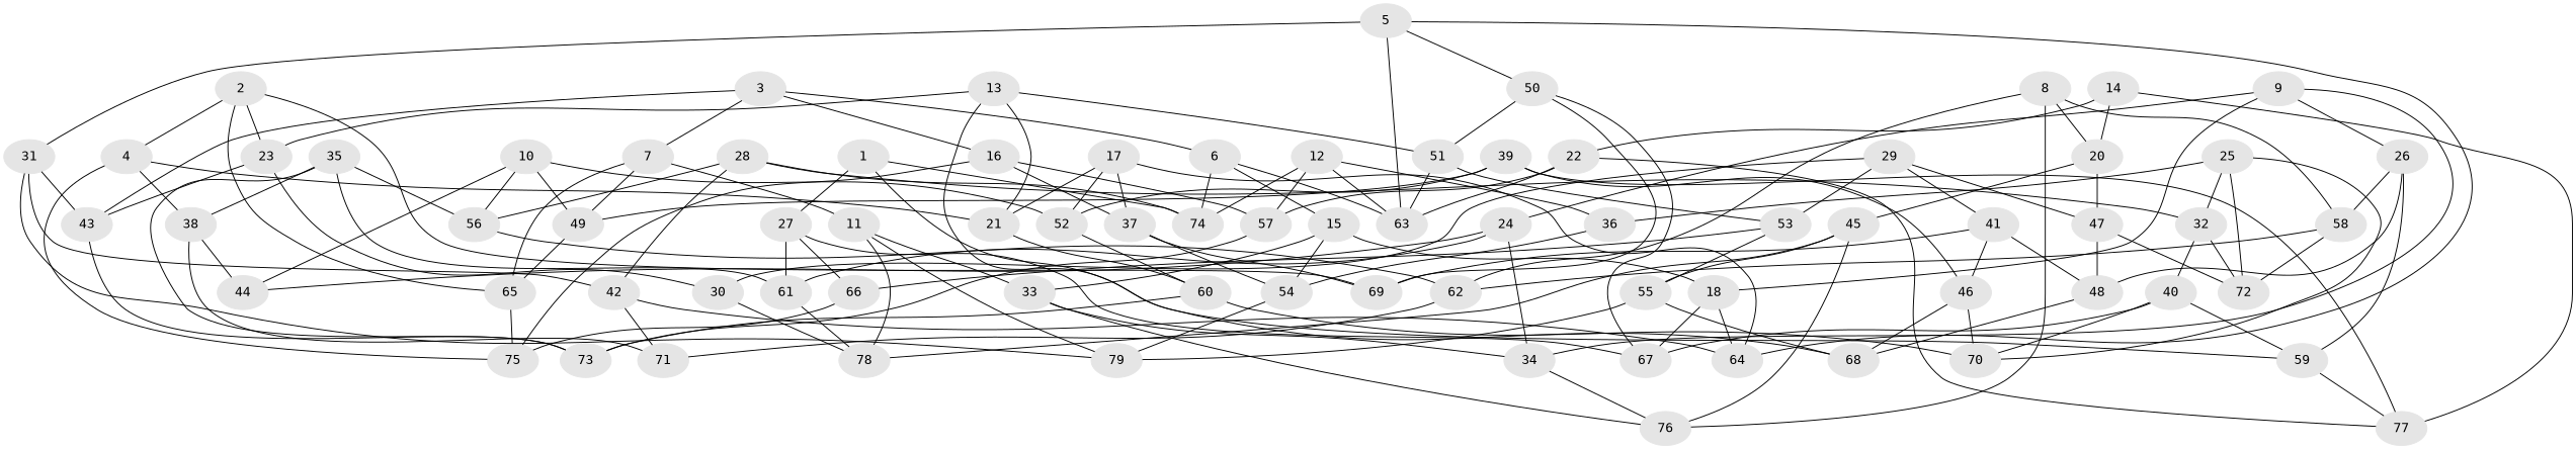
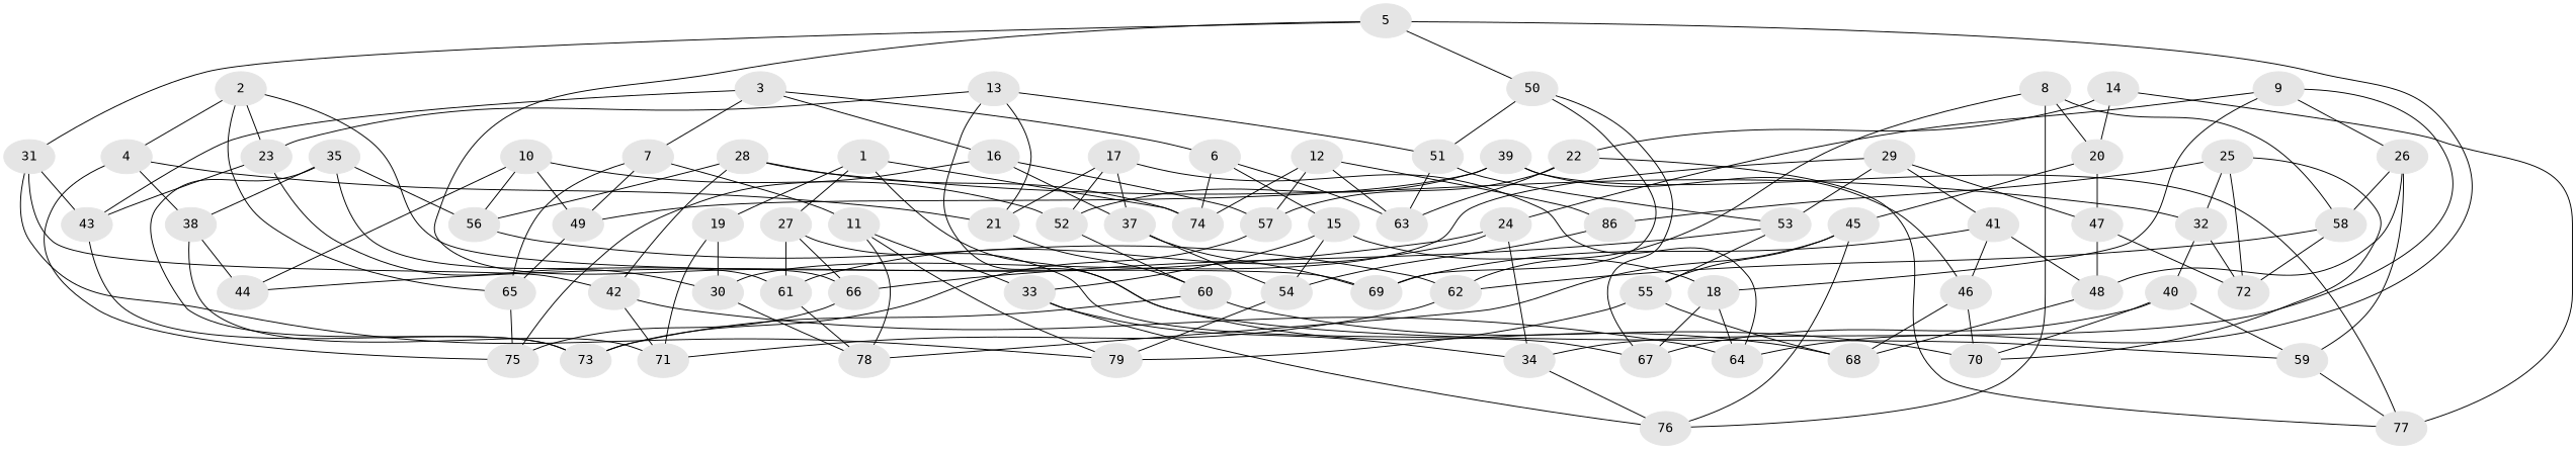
  graph {
    fontname="DejaVu Sans Mono"
    node [color=gray90 fontname="DejaVu Sans Mono" style=filled]
    edge [fontname="DejaVu Sans Mono"]
    1
+   19
    27
    59
    74
    30
    71
    66
    67
    61
    77
    2
    4
    23
    65
    69
    21
    38
    75
    43
    3
    6
    7
    16
    15
    63
    11
    49
    57
    37
    73
    60
    44
    5
    31
    50
    64
    79
    42
    51
    18
    33
    54
    78
    8
    20
    58
    62
    76
    45
    47
    72
    9
    24
    26
    34
    48
    10
    52
    56
    12
-   36
+   36 [label=86]
    13
    68
    53
    14
    22
    17
    55
    70
    25
    32
    40
    28
    29
    41
    46
    35
    39
+   1 -- 19
    1 -- 27
    1 -- 59
    1 -- 74
+   19 -- 30
+   19 -- 71
    27 -- 66
    27 -- 67
    27 -- 61
    59 -- 77
    30 -- 78
    66 -- 75
    61 -- 78
    2 -- 4
    2 -- 23
    2 -- 65
    2 -- 69
    4 -- 21
    4 -- 38
    4 -- 75
    23 -- 30
    23 -- 43
    65 -- 75
    21 -- 60
    38 -- 71
    38 -- 44
    43 -- 73
    3 -- 43
    3 -- 6
    3 -- 7
    3 -- 16
    6 -- 74
    6 -- 15
    6 -- 63
    7 -- 65
    7 -- 11
    7 -- 49
    16 -- 75
    16 -- 57
    16 -- 37
    15 -- 18
    15 -- 33
    15 -- 54
    11 -- 79
    11 -- 33
    11 -- 78
    49 -- 65
    57 -- 73
    37 -- 69
    37 -- 54
    60 -- 73
    60 -- 70
-   5 -- 63
+   5 -- 66
    5 -- 31
    5 -- 50
    5 -- 64
    31 -- 43
    31 -- 79
    31 -- 42
    50 -- 67
    50 -- 69
    50 -- 51
    42 -- 71
    42 -- 64
    51 -- 63
    51 -- 53
    18 -- 67
    18 -- 64
    33 -- 76
    33 -- 34
    54 -- 79
    8 -- 20
    8 -- 58
    8 -- 62
    8 -- 76
    20 -- 45
    20 -- 47
    58 -- 62
    58 -- 72
    62 -- 71
    45 -- 78
    45 -- 76
    45 -- 55
    47 -- 72
    47 -- 48
    9 -- 18
    9 -- 24
    9 -- 26
    9 -- 34
    24 -- 61
    24 -- 44
    24 -- 34
    26 -- 59
    26 -- 58
    26 -- 48
    34 -- 76
    48 -- 68
    10 -- 49
    10 -- 44
    10 -- 52
    10 -- 56
    52 -- 60
    56 -- 62
    12 -- 74
    12 -- 63
    12 -- 57
    12 -- 36
    36 -- 54
    13 -- 23
    13 -- 21
    13 -- 51
    13 -- 68
    53 -- 66
    53 -- 55
    14 -- 77
    14 -- 20
    14 -- 22
    22 -- 77
    22 -- 63
    22 -- 57
    17 -- 21
    17 -- 37
    17 -- 64
    17 -- 52
    55 -- 79
    55 -- 68
    25 -- 72
    25 -- 36
    25 -- 70
    25 -- 32
    32 -- 72
    32 -- 40
    40 -- 59
    40 -- 67
    40 -- 70
    28 -- 74
    28 -- 42
    28 -- 56
    28 -- 32
    29 -- 30
    29 -- 47
    29 -- 53
    29 -- 41
    41 -- 69
    41 -- 48
    41 -- 46
    46 -- 68
    46 -- 70
    35 -- 61
    35 -- 38
    35 -- 73
    35 -- 56
    39 -- 77
    39 -- 49
    39 -- 52
    39 -- 46
  }
